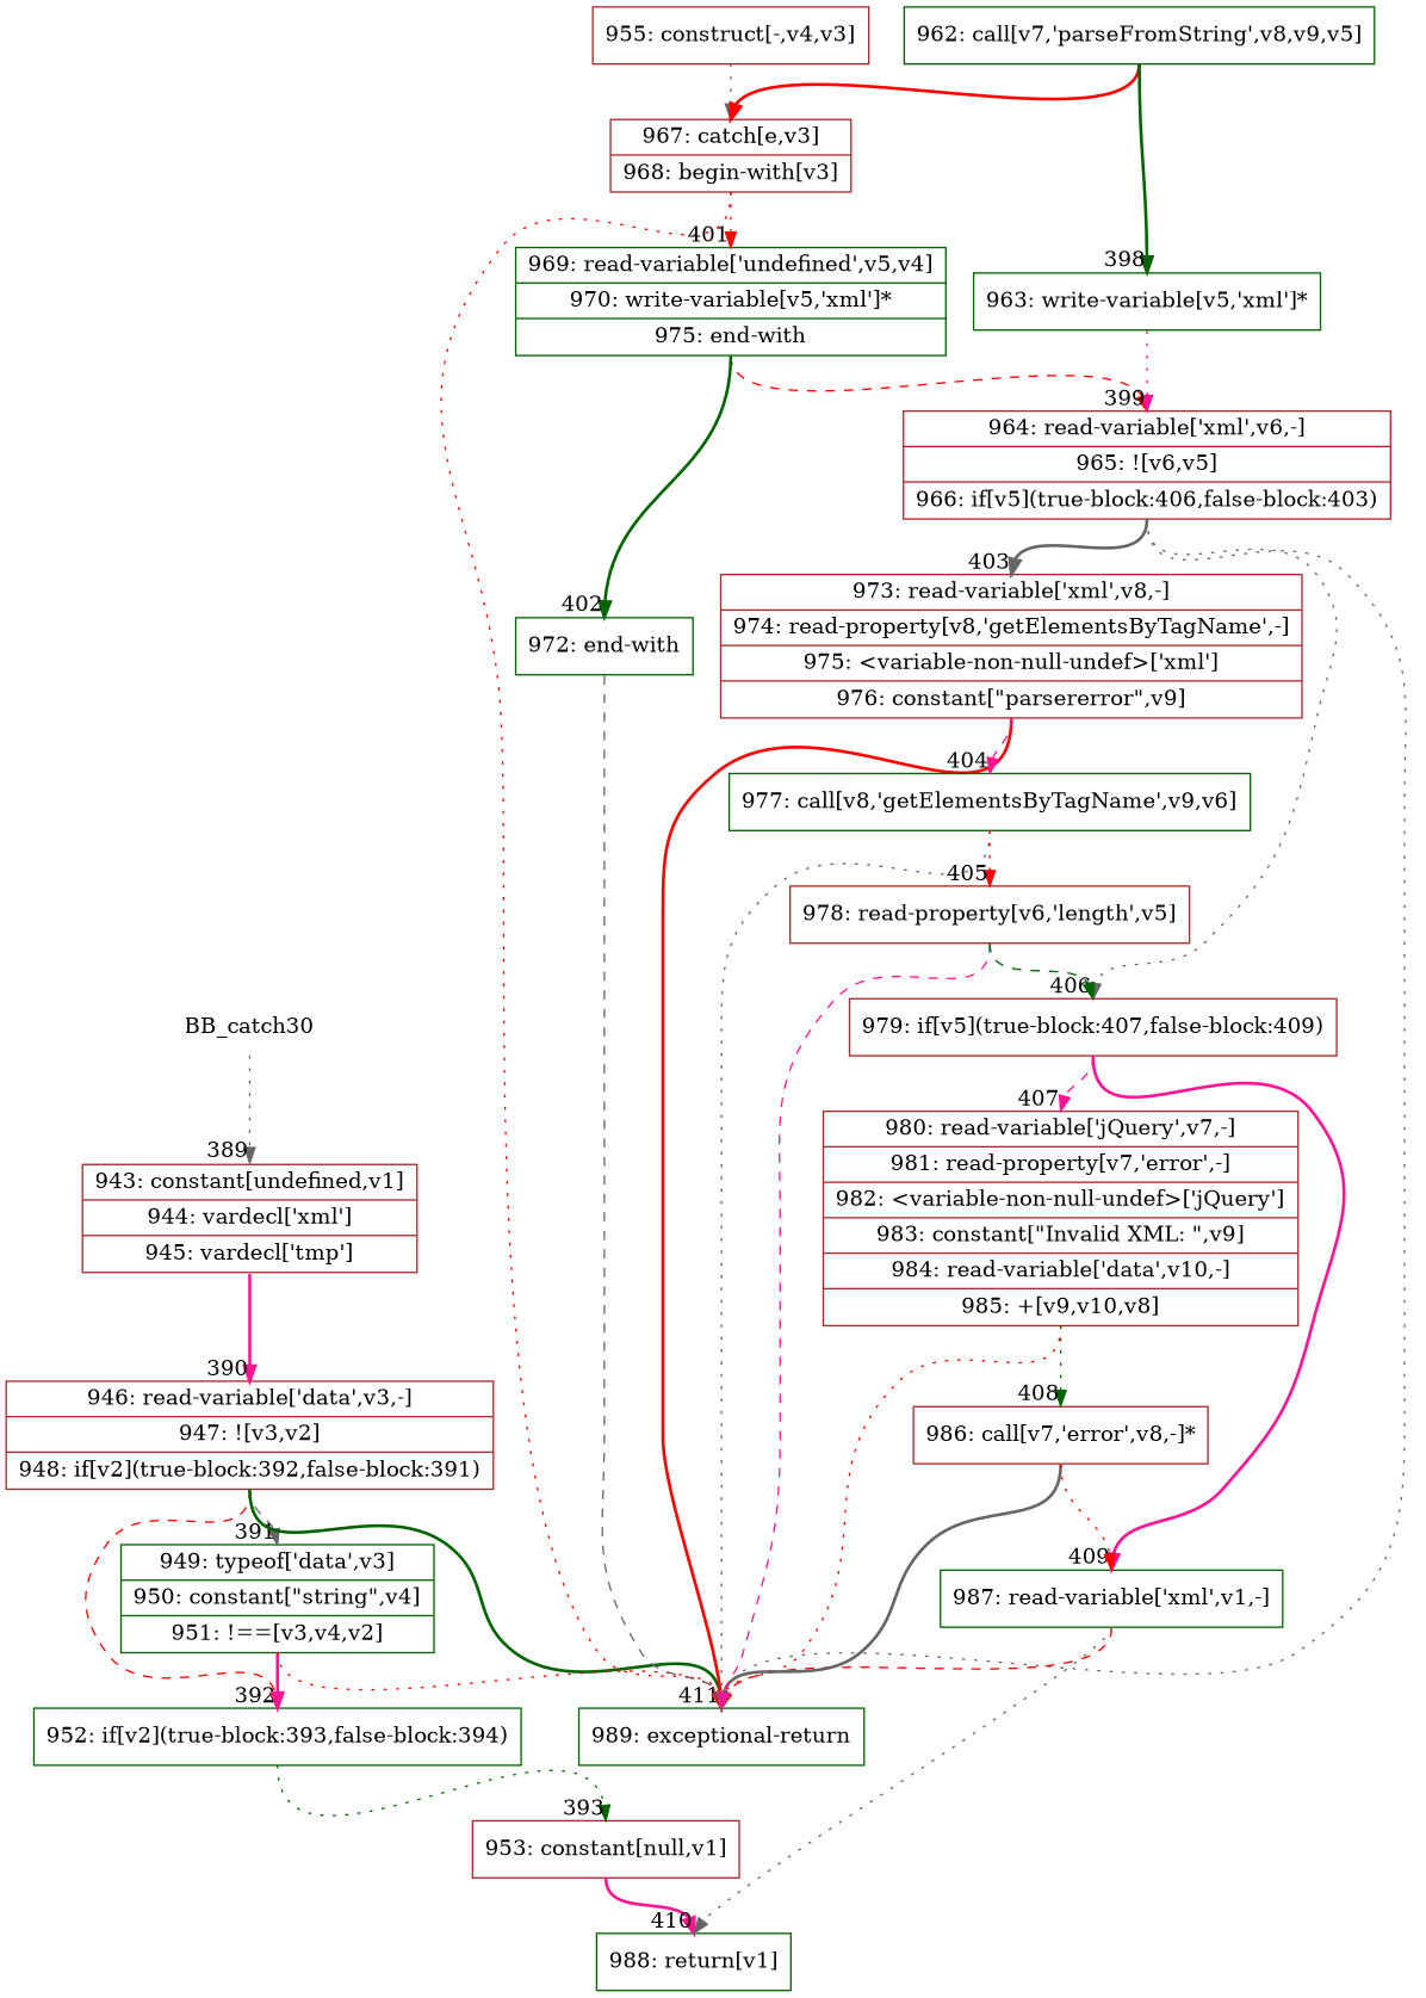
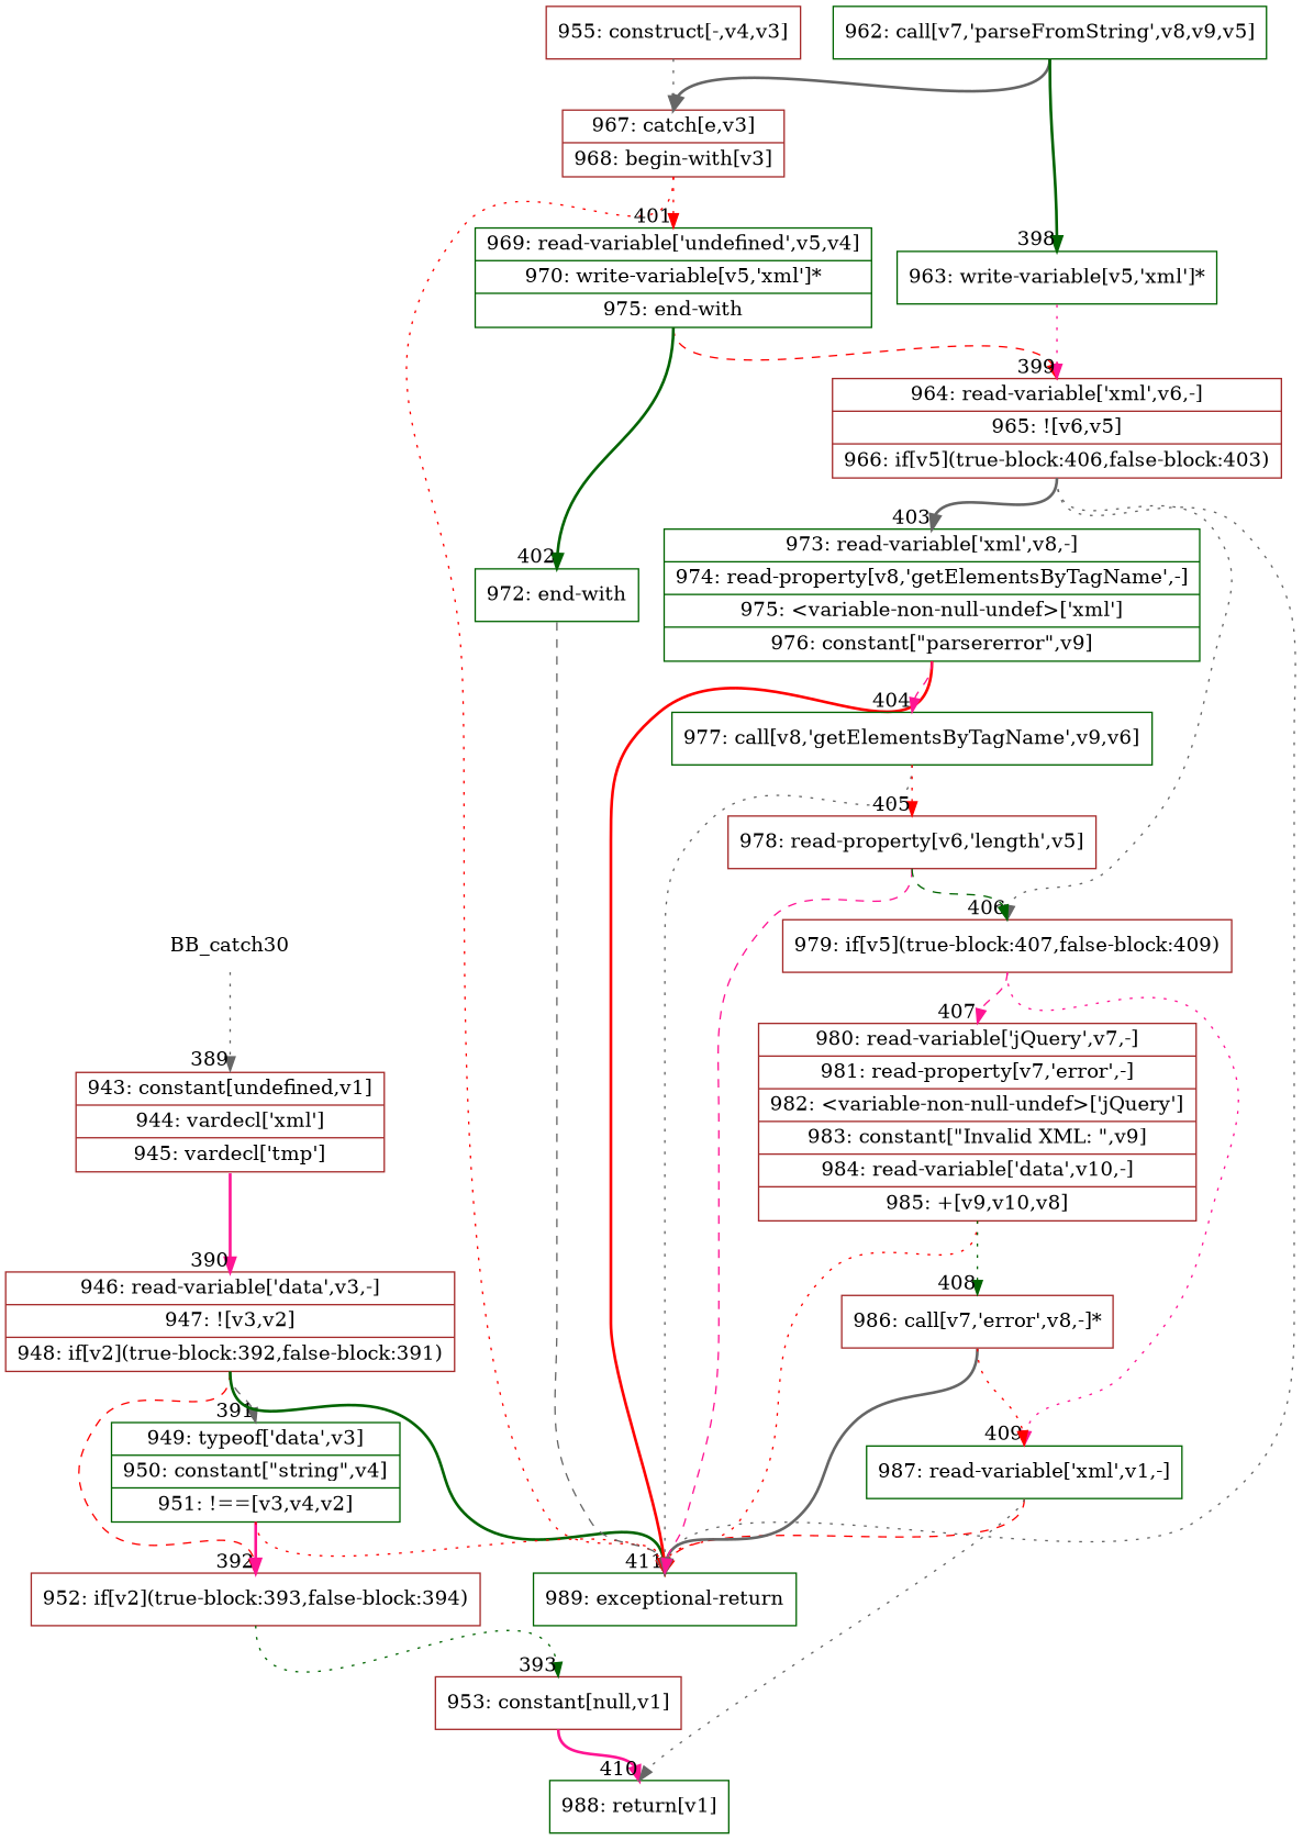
  digraph {
    rankdir=TD
    node [color=brown shape=record]
    edge [color=gray40 headport=n style=dotted tailport=s]
    n1 [color=darkgreen label=BB_catch30 shape=none]
    n2 [label="{943: constant[undefined,v1]|944: vardecl['xml']|945: vardecl['tmp']}"]
    n3 [label="{946: read-variable['data',v3,-]|947: ![v3,v2]|948: if[v2](true-block:392,false-block:391)}"]
-   n4 [color=darkgreen label="{952: if[v2](true-block:393,false-block:394)}"]
+   n4 [label="{952: if[v2](true-block:393,false-block:394)}"]
    n5 [color=darkgreen label="{949: typeof['data',v3]|950: constant[\"string\",v4]|951: !==[v3,v4,v2]}"]
    n6 [color=darkgreen label="{989: exceptional-return}"]
    n7 [label="{953: constant[null,v1]}"]
    n8 [color=darkgreen label="{988: return[v1]}"]
    n9 [label="{955: construct[-,v4,v3]}"]
    n10 [label="{967: catch[e,v3]|968: begin-with[v3]}"]
    n11 [color=darkgreen label="{969: read-variable['undefined',v5,v4]|970: write-variable[v5,'xml']*|975: end-with}"]
    n12 [label="{964: read-variable['xml',v6,-]|965: ![v6,v5]|966: if[v5](true-block:406,false-block:403)}"]
    n13 [color=darkgreen label="{972: end-with}"]
    n14 [color=darkgreen label="{962: call[v7,'parseFromString',v8,v9,v5]}"]
    n15 [color=darkgreen label="{963: write-variable[v5,'xml']*}"]
    n16 [label="{979: if[v5](true-block:407,false-block:409)}"]
-   n17 [label="{973: read-variable['xml',v8,-]|974: read-property[v8,'getElementsByTagName',-]|975: \<variable-non-null-undef\>['xml']|976: constant[\"parsererror\",v9]}"]
+   n17 [color=darkgreen label="{973: read-variable['xml',v8,-]|974: read-property[v8,'getElementsByTagName',-]|975: \<variable-non-null-undef\>['xml']|976: constant[\"parsererror\",v9]}"]
    n18 [label="{980: read-variable['jQuery',v7,-]|981: read-property[v7,'error',-]|982: \<variable-non-null-undef\>['jQuery']|983: constant[\"Invalid XML: \",v9]|984: read-variable['data',v10,-]|985: +[v9,v10,v8]}"]
    n19 [color=darkgreen label="{987: read-variable['xml',v1,-]}"]
    n20 [color=darkgreen label="{977: call[v8,'getElementsByTagName',v9,v6]}"]
    n21 [label="{986: call[v7,'error',v8,-]*}"]
    n22 [label="{978: read-property[v6,'length',v5]}"]
    n1 -> n2 [headlabel="    389"]
    n2 -> n3 [color=deeppink headlabel="      390" style=bold]
    n3 -> n4 [color=red headlabel="      392" style=dashed]
    n3 -> n5 [headlabel="      391" style=dashed]
    n3 -> n6 [color=darkgreen headlabel="      411" style=bold]
    n4 -> n7 [color=darkgreen headlabel="      393"]
    n5 -> n4 [color=deeppink style=bold]
    n5 -> n6 [color=red]
    n7 -> n8 [color=deeppink headlabel="      410" style=bold]
    n9 -> n10
    n10 -> n6 [color=red]
    n10 -> n11 [color=red headlabel="      401"]
    n11 -> n12 [color=red style=dashed]
    n11 -> n13 [color=darkgreen headlabel="      402" style=bold]
    n12 -> n6
    n12 -> n16 [headlabel="      406"]
    n12 -> n17 [headlabel="      403" style=bold]
    n13 -> n6 [style=dashed]
-   n14 -> n10 [color=red style=bold]
+   n14 -> n10 [style=bold]
    n14 -> n15 [color=darkgreen headlabel="      398" style=bold]
    n15 -> n12 [color=deeppink headlabel="      399"]
    n16 -> n18 [color=deeppink headlabel="      407" style=dashed]
-   n16 -> n19 [color=deeppink headlabel="      409" style=bold]
+   n16 -> n19 [color=deeppink headlabel="      409"]
    n17 -> n6 [color=red style=bold]
    n17 -> n20 [color=deeppink headlabel="      404" style=dashed]
    n18 -> n6 [color=red]
    n18 -> n21 [color=darkgreen headlabel="      408"]
    n19 -> n6 [color=red style=dashed]
    n19 -> n8
    n20 -> n6
    n20 -> n22 [color=red headlabel="      405"]
    n21 -> n6 [style=bold]
    n21 -> n19 [color=red]
    n22 -> n6 [color=deeppink style=dashed]
    n22 -> n16 [color=darkgreen style=dashed]
  }
